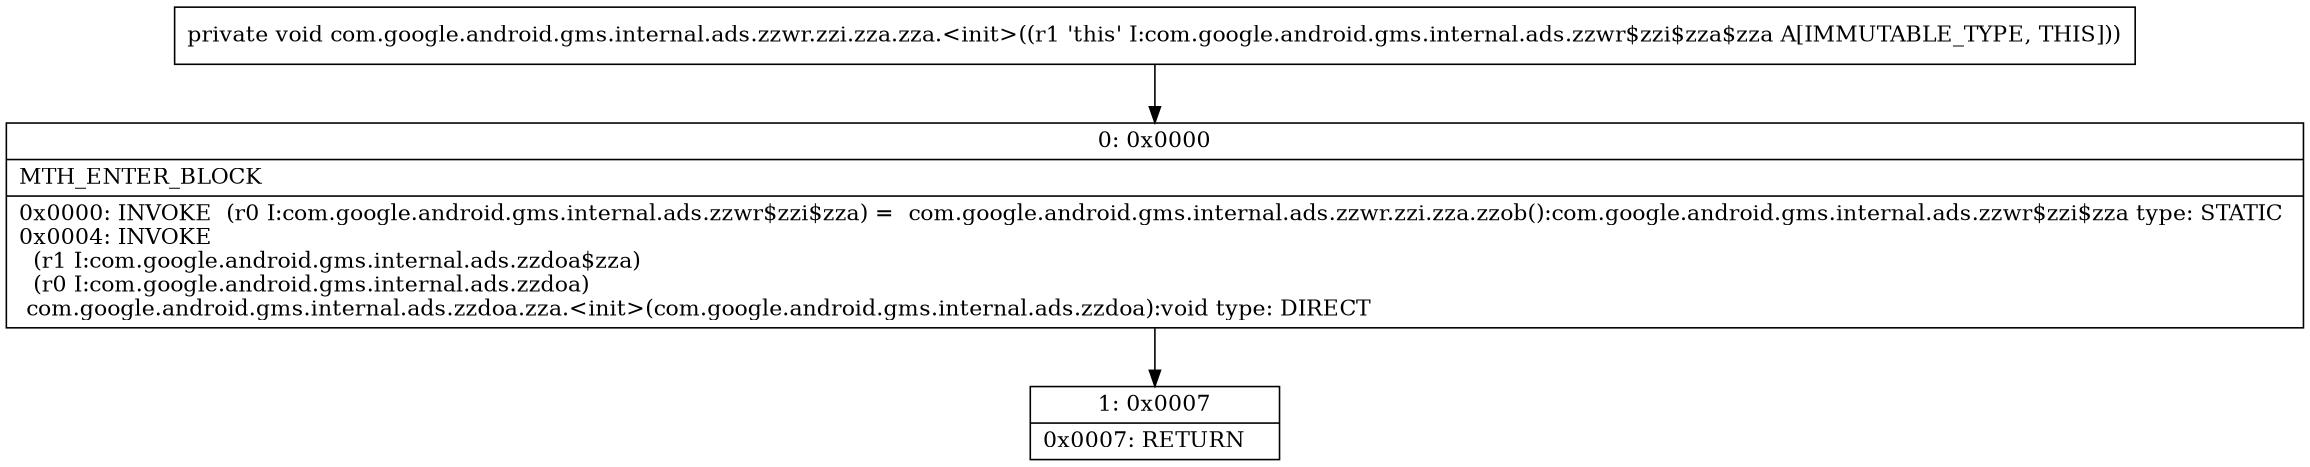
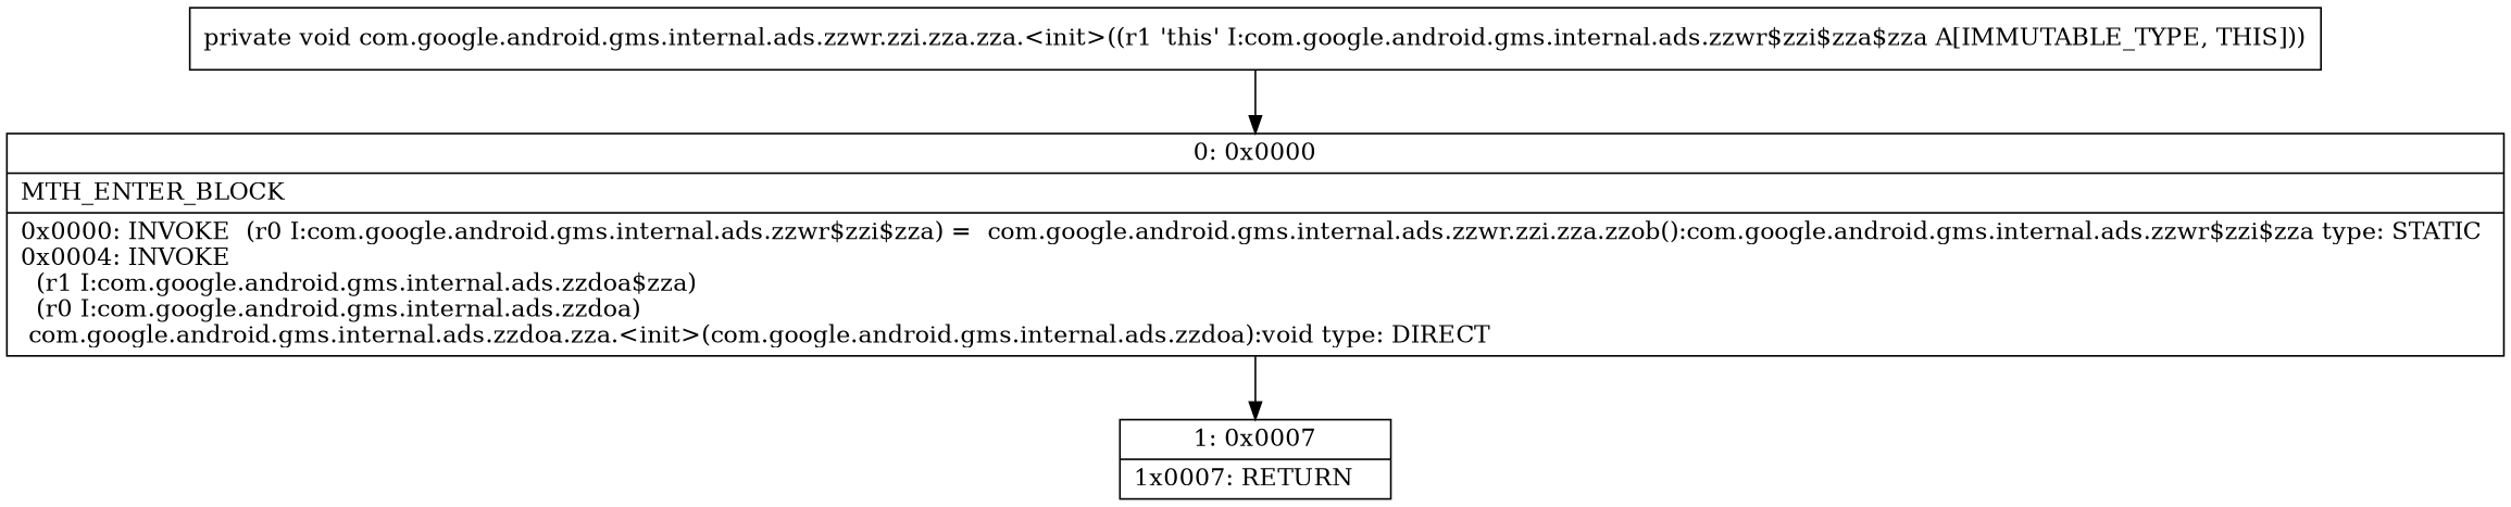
  digraph {
    node [shape=record]
    n1 [label="{0\:\ 0x0000|MTH_ENTER_BLOCK\l|0x0000: INVOKE  (r0 I:com.google.android.gms.internal.ads.zzwr$zzi$zza) =  com.google.android.gms.internal.ads.zzwr.zzi.zza.zzob():com.google.android.gms.internal.ads.zzwr$zzi$zza type: STATIC \l0x0004: INVOKE  \l  (r1 I:com.google.android.gms.internal.ads.zzdoa$zza)\l  (r0 I:com.google.android.gms.internal.ads.zzdoa)\l com.google.android.gms.internal.ads.zzdoa.zza.\<init\>(com.google.android.gms.internal.ads.zzdoa):void type: DIRECT \l}"]
-   n2 [label="{1\:\ 0x0007|0x0007: RETURN   \l}"]
+   n2 [label="{1\:\ 0x0007|1x0007: RETURN   \l}"]
    n3 [label="{private void com.google.android.gms.internal.ads.zzwr.zzi.zza.zza.\<init\>((r1 'this' I:com.google.android.gms.internal.ads.zzwr$zzi$zza$zza A[IMMUTABLE_TYPE, THIS])) }"]
    n1 -> n2
    n3 -> n1
  }
